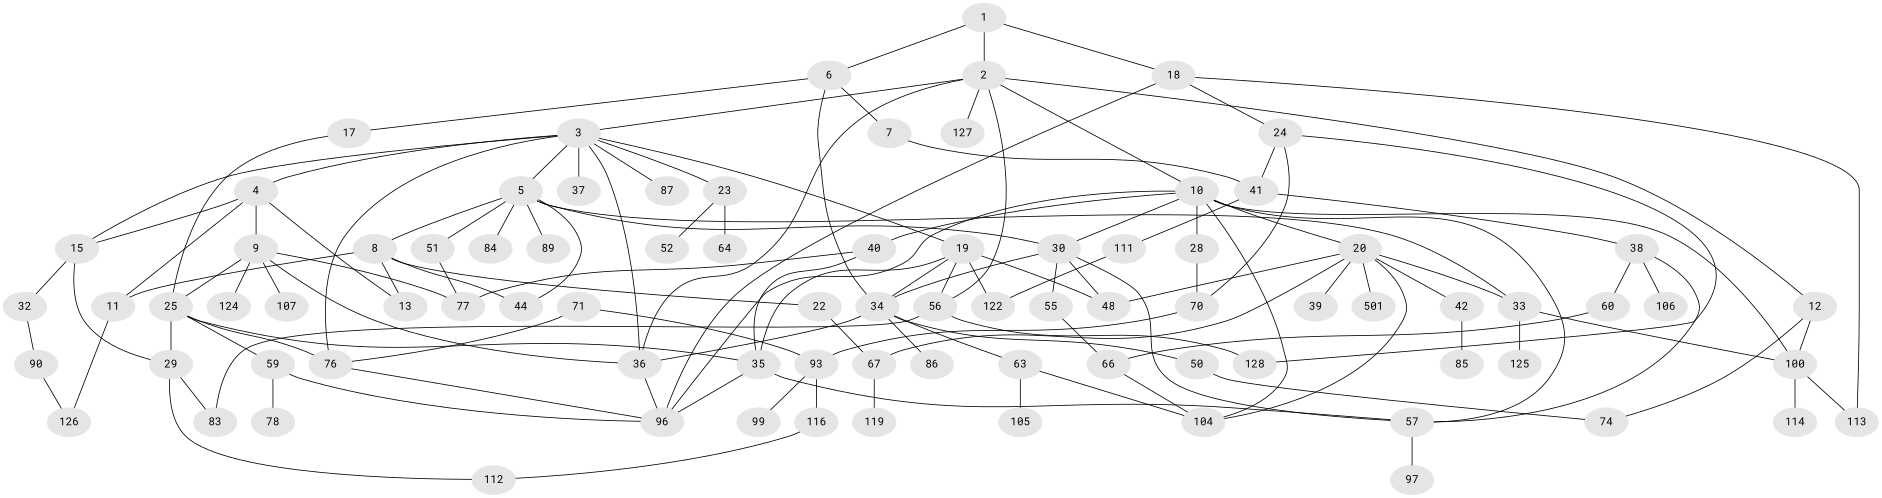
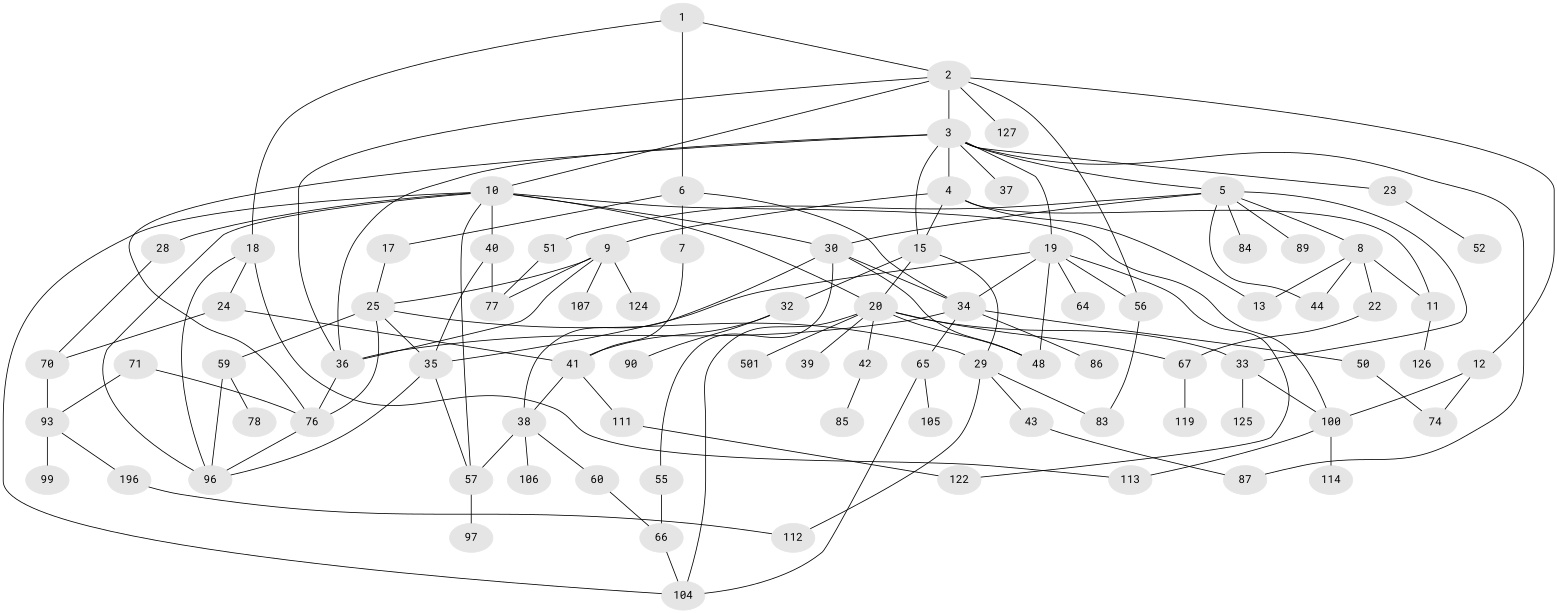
  graph {
    fontname="Roboto Mono"
    node [color=gray90 fontname="Roboto Mono" style=filled]
    edge [fontname="Roboto Mono"]
    2 [super="+53"]
    3 [super="+31"]
    10 [super="+27"]
    12
    36 [super="+58"]
    56 [super="+102"]
    127
    1
    18 [super="+115"]
    6 [super="+94"]
    96 [super="+129"]
    24
    113
    4
    5 [super="+16"]
    15
    19 [super="+45"]
    23
    37 [super="+49"]
    76 [super="+84"]
    87
    7
    17 [super="+110"]
    34 [super="+47"]
    30 [super="+68"]
    20 [super="+21"]
    28 [super="+65"]
    40
    57 [super="+88"]
    100 [super="+109"]
    104 [super="+130"]
    74 [super="+81"]
-   128
    83
    9 [super="+54"]
    11 [super="+72"]
    13 [super="+123"]
    8 [super="+14"]
    33 [super="+112"]
    44
    51
    n42 [label=84]
    89
    29 [super="+80"]
    32 [super="+103"]
    35 [super="+79"]
    48 [super="+131"]
    64
    122
    52
    25 [super="+26"]
    77
    107
    124
    126
    22 [super="+92"]
    38 [super="+46"]
    55 [super="+69"]
    125
    39 [super="+73"]
    41 [super="+61"]
    50 [super="+95"]
-   63 [super="+75"]
+   63 [super="+75" label=65]
    86
    111
    67 [super="+120"]
    59
    42
    n69 [label=501]
    70
    97
    114
+   43
    n74 [label=112 super="+121"]
    90
    85
    119
    71
    93 [super="+98"]
    78 [super="+91"]
    60 [super="+62"]
    106
    66 [super="+108"]
    105 [super="+118"]
    99
-   116
+   116 [label=196]
    2 -- 3
    2 -- 10
    2 -- 12
    2 -- 36
    2 -- 56
    2 -- 127
    3 -- 36
    3 -- 4
    3 -- 5
    3 -- 15
    3 -- 19
    3 -- 23
    3 -- 37
    3 -- 76 [weight=2]
    3 -- 87
    10 -- 96
    10 -- 30
    10 -- 20
    10 -- 28
    10 -- 40
    10 -- 57
    10 -- 100
    10 -- 104
    12 -- 100
    12 -- 74
-   36 -- 96
-   56 -- 128
+   36 -- 76
    56 -- 83
    1 -- 2
    1 -- 18
    1 -- 6
    18 -- 96
    18 -- 24
    18 -- 113
    6 -- 7
    6 -- 17
    6 -- 34
-   24 -- 128
    24 -- 41
    24 -- 70
    4 -- 15
    4 -- 9
    4 -- 11
    4 -- 13
    5 -- 30
    5 -- 8
    5 -- 33
    5 -- 44
    5 -- 51
    5 -- n42
    5 -- 89
+   15 -- 20
    15 -- 29
    15 -- 32
    19 -- 56
    19 -- 34
    19 -- 35
    19 -- 48
-   23 -- 64
+   19 -- 64
    19 -- 122
    23 -- 52
    76 -- 96
    7 -- 41
    17 -- 25
    34 -- 36
    34 -- 50
    34 -- 63
    34 -- 86
    30 -- 34
    30 -- 48
-   30 -- 57
+   30 -- 38
    30 -- 55
    20 -- 104
    20 -- 33
    20 -- 48
    20 -- 39
    20 -- 67
    20 -- 42
    20 -- n69
    28 -- 70
    40 -- 35
    40 -- 77
    57 -- 97
    100 -- 113
    100 -- 114
    9 -- 36
    9 -- 25
    9 -- 77
    9 -- 107
    9 -- 124
    11 -- 126
    8 -- 11
    8 -- 13
    8 -- 44
    8 -- 22
    33 -- 100
    33 -- 125
    51 -- 77
    29 -- 83
+   29 -- 43
    29 -- n74
+   32 -- 41
    32 -- 90
    35 -- 96
    35 -- 57
    25 -- 76
    25 -- 29
    25 -- 35
    25 -- 59
    22 -- 67
    38 -- 57
    38 -- 60
    38 -- 106
    55 -- 66
    41 -- 38
    41 -- 111
    50 -- 74
    63 -- 104
    63 -- 105
    111 -- 122
    67 -- 119
    59 -- 96
    59 -- 78
    42 -- 85
    70 -- 93
-   90 -- 126
+   43 -- 87
    71 -- 76
    71 -- 93
    93 -- 99
    93 -- 116
    60 -- 66
    66 -- 104
    116 -- n74
  }
